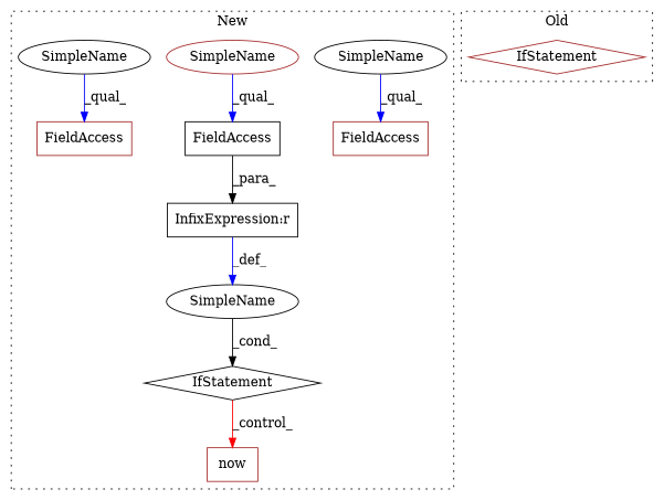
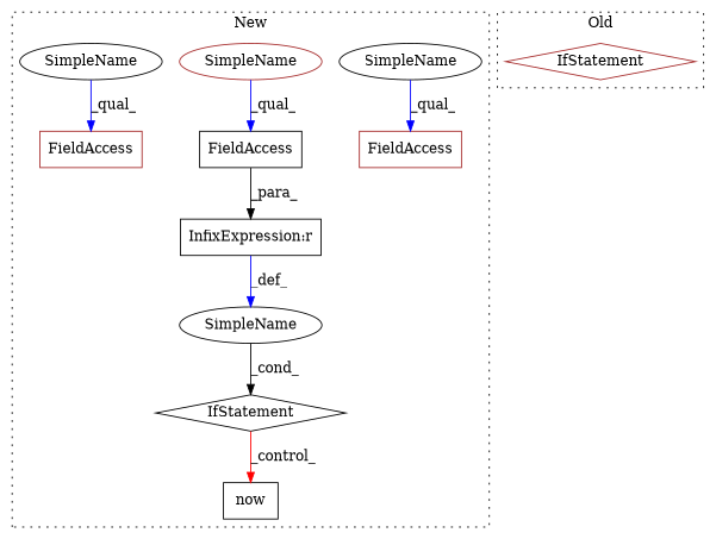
  digraph {
    node [a=42 l=4 s=5417 shape=box color=black]
    edge [color=blue]
-   n1 [a=32 l=5 label=now s=5469 color=brown]
+   n1 [a=32 l=5 label=now s=5469]
    n2 [a=25 l=3 label=IfStatement s=5444 shape=diamond]
    n3 [label=SimpleName shape=ellipse l="" s=""]
    n4 [a=27 label="InfixExpression:r" s=5434]
    n5 [a=22 l=17 label=FieldAccess]
    n6 [a=22 l=19 label=FieldAccess s=5283 color=brown]
    n7 [a=22 l=17 label=FieldAccess s=5379 color=brown]
    n8 [label=SimpleName s=5379 shape=ellipse]
    n9 [label=SimpleName shape=ellipse color=brown]
    n10 [label=SimpleName s=5283 shape=ellipse]
    n11 [a=25 l="4,2" label=IfStatement s="4162,4182" shape=diamond color=brown]
    subgraph cluster_1 {
      label=New
      style=dotted
      n1
      n2
      n3
      n4
      n5
      n6
      n7
      n8
      n9
      n10
    }
    subgraph cluster_2 {
      label=Old
      style=dotted
      n11
    }
    n2 -> n1 [label=_control_ color=red]
    n3 -> n2 [label=_cond_ color=black]
    n4 -> n3 [label=_def_]
    n5 -> n4 [label=_para_ color=black]
    n8 -> n7 [label=_qual_]
    n9 -> n5 [label=_qual_]
    n10 -> n6 [label=_qual_]
  }
